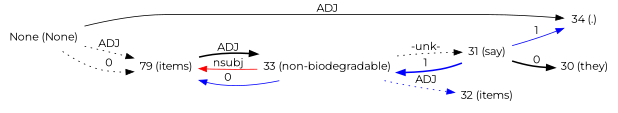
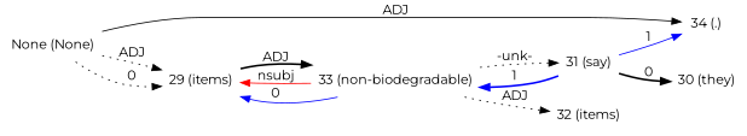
  digraph {
    fontname=Montserrat
    rankdir=LR
    node [fontname=Montserrat shape=plaintext]
    edge [dir=forward fontname=Montserrat style=solid]
    n1 [label="None (None)"]
    n2 [label="34 (.)"]
-   n3 [label="79 (items)"]
+   n3 [label="29 (items)"]
    n4 [label="33 (non-biodegradable)"]
    n5 [label="31 (say)"]
    n6 [label="32 (items)"]
    n7 [label="30 (they)"]
    n1 -> n2 [label=ADJ]
    n1 -> n3 [label=ADJ style=dotted]
    n1 -> n3 [label=0 style=dotted]
    n3 -> n4 [label=ADJ style=bold]
    n4 -> n3 [color=red label=nsubj]
    n4 -> n3 [color=blue label=0]
    n4 -> n5 [label="-unk-" style=dotted]
-   n4 -> n6 [label=ADJ style=dotted color=blue]
+   n4 -> n6 [label=ADJ style=dotted]
    n5 -> n2 [color=blue label=1]
    n5 -> n4 [color=blue label=1 style=bold]
    n5 -> n7 [label=0 style=bold]
  }
